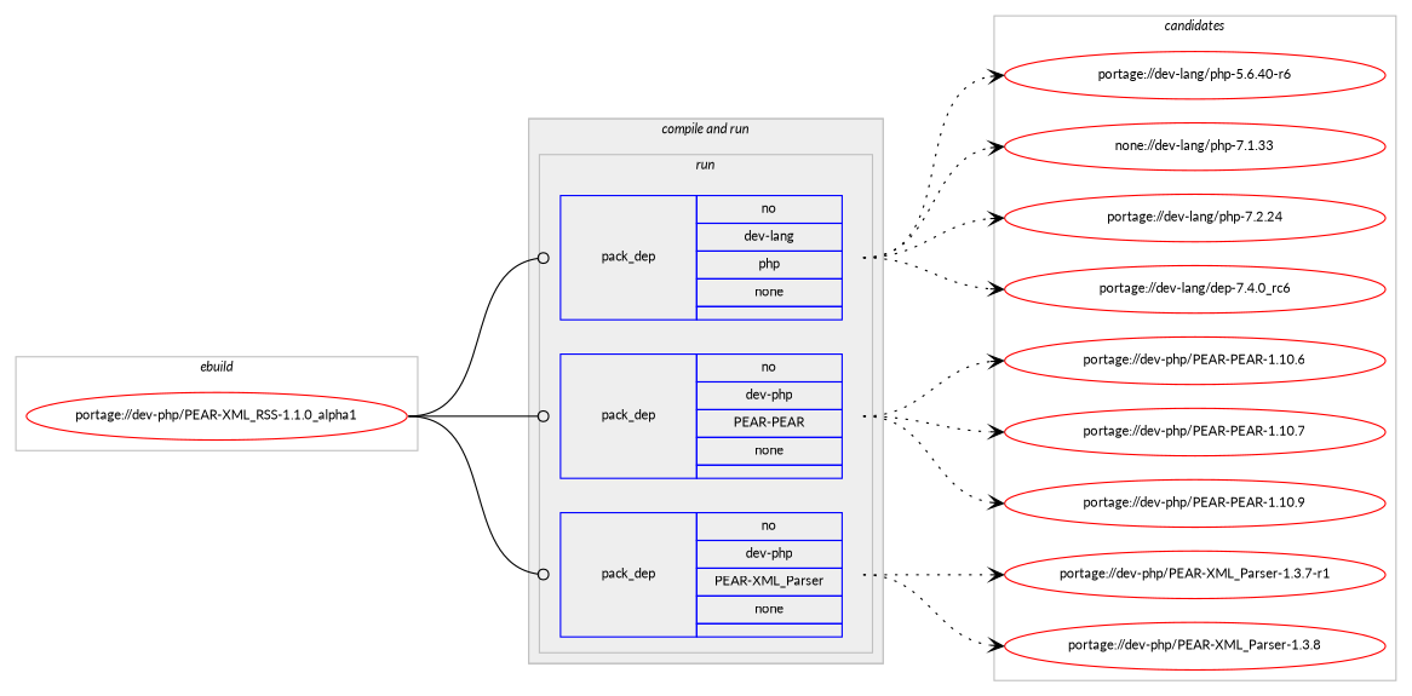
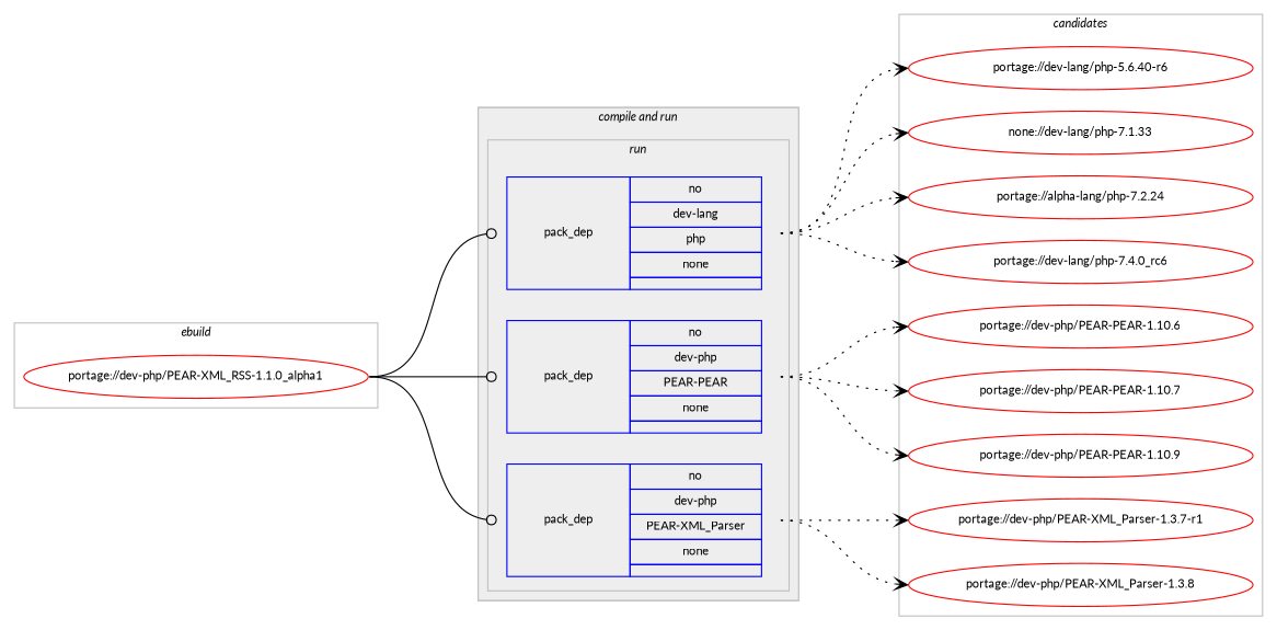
  digraph {
    compound=true
    concentrate=true
    fontname=Lato
    fontsize=10
    newrank=true
    rankdir=LR
    ranksep=1.5
    node [color=red fontname=Lato fontsize=10]
    edge [arrowhead=vee fontname=Lato headport=w style=dotted tailport=e weight=100]
    n1 [label="portage://dev-php/PEAR-XML_RSS-1.1.0_alpha1" width=4]
    n2 [color=blue label=<<TABLE BORDER="0" CELLBORDER="1" CELLSPACING="0" CELLPADDING="4" WIDTH="220"><TR><TD ROWSPAN="6" CELLPADDING="30">pack_dep</TD></TR><TR><TD WIDTH="110">no</TD></TR><TR><TD>dev-lang</TD></TR><TR><TD>php</TD></TR><TR><TD>none</TD></TR><TR><TD></TD></TR></TABLE>> shape=none]
    n3 [color=blue label=<<TABLE BORDER="0" CELLBORDER="1" CELLSPACING="0" CELLPADDING="4" WIDTH="220"><TR><TD ROWSPAN="6" CELLPADDING="30">pack_dep</TD></TR><TR><TD WIDTH="110">no</TD></TR><TR><TD>dev-php</TD></TR><TR><TD>PEAR-PEAR</TD></TR><TR><TD>none</TD></TR><TR><TD></TD></TR></TABLE>> shape=none]
    n4 [color=blue label=<<TABLE BORDER="0" CELLBORDER="1" CELLSPACING="0" CELLPADDING="4" WIDTH="220"><TR><TD ROWSPAN="6" CELLPADDING="30">pack_dep</TD></TR><TR><TD WIDTH="110">no</TD></TR><TR><TD>dev-php</TD></TR><TR><TD>PEAR-XML_Parser</TD></TR><TR><TD>none</TD></TR><TR><TD></TD></TR></TABLE>> shape=none]
    n5 [label="portage://dev-lang/php-5.6.40-r6" width=4]
    n6 [label="none://dev-lang/php-7.1.33" width=4]
-   n7 [label="portage://dev-lang/php-7.2.24" width=4]
-   n8 [label="portage://dev-lang/dep-7.4.0_rc6" width=4]
+   n7 [label="portage://alpha-lang/php-7.2.24" width=4]
+   n8 [label="portage://dev-lang/php-7.4.0_rc6" width=4]
    n9 [label="portage://dev-php/PEAR-PEAR-1.10.6" width=4]
    n10 [label="portage://dev-php/PEAR-PEAR-1.10.7" width=4]
    n11 [label="portage://dev-php/PEAR-PEAR-1.10.9" width=4]
    n12 [label="portage://dev-php/PEAR-XML_Parser-1.3.7-r1" width=4]
    n13 [label="portage://dev-php/PEAR-XML_Parser-1.3.8" width=4]
    subgraph cluster_1 {
      color=gray
      label=<<i>ebuild</i>>
      rank=same
      n1
    }
    subgraph cluster_2 {
      color=gray
      label=<<i>dependencies</i>>
      subgraph cluster_3 {
        color=gray
        fillcolor="#eeeeee"
        label=<<i>compile</i>>
        style=filled
      }
      subgraph cluster_4 {
        color=gray
        fillcolor="#eeeeee"
        label=<<i>compile and run</i>>
        style=filled
      }
      subgraph cluster_5 {
        color=gray
        fillcolor="#eeeeee"
        label=<<i>run</i>>
        style=filled
        subgraph sub_6 {
          color=gray
          fillcolor="#eeeeee"
          label=<<i>run</i>>
          style=filled
          n2
        }
        subgraph sub_7 {
          color=gray
          fillcolor="#eeeeee"
          label=<<i>run</i>>
          style=filled
          n3
        }
        subgraph sub_8 {
          color=gray
          fillcolor="#eeeeee"
          label=<<i>run</i>>
          style=filled
          n4
        }
      }
    }
    subgraph cluster_9 {
      color=gray
      label=<<i>candidates</i>>
      rank=same
      subgraph sub_10 {
        color=black
        label=<<i>candidates</i>>
        nodesep=1
        rank=same
        n5
        n6
        n7
        n8
      }
      subgraph sub_11 {
        color=black
        label=<<i>candidates</i>>
        nodesep=1
        rank=same
        n9
        n10
        n11
      }
      subgraph sub_12 {
        color=black
        label=<<i>candidates</i>>
        nodesep=1
        rank=same
        n12
        n13
      }
    }
    n1 -> n2 [arrowhead=odot style=solid weight=20]
    n1 -> n3 [arrowhead=odot style=solid weight=20]
    n1 -> n4 [arrowhead=odot style=solid weight=20]
    n2 -> n5
    n2 -> n6
    n2 -> n7
    n2 -> n8
    n3 -> n9
    n3 -> n10
    n3 -> n11
    n4 -> n12
    n4 -> n13
  }
